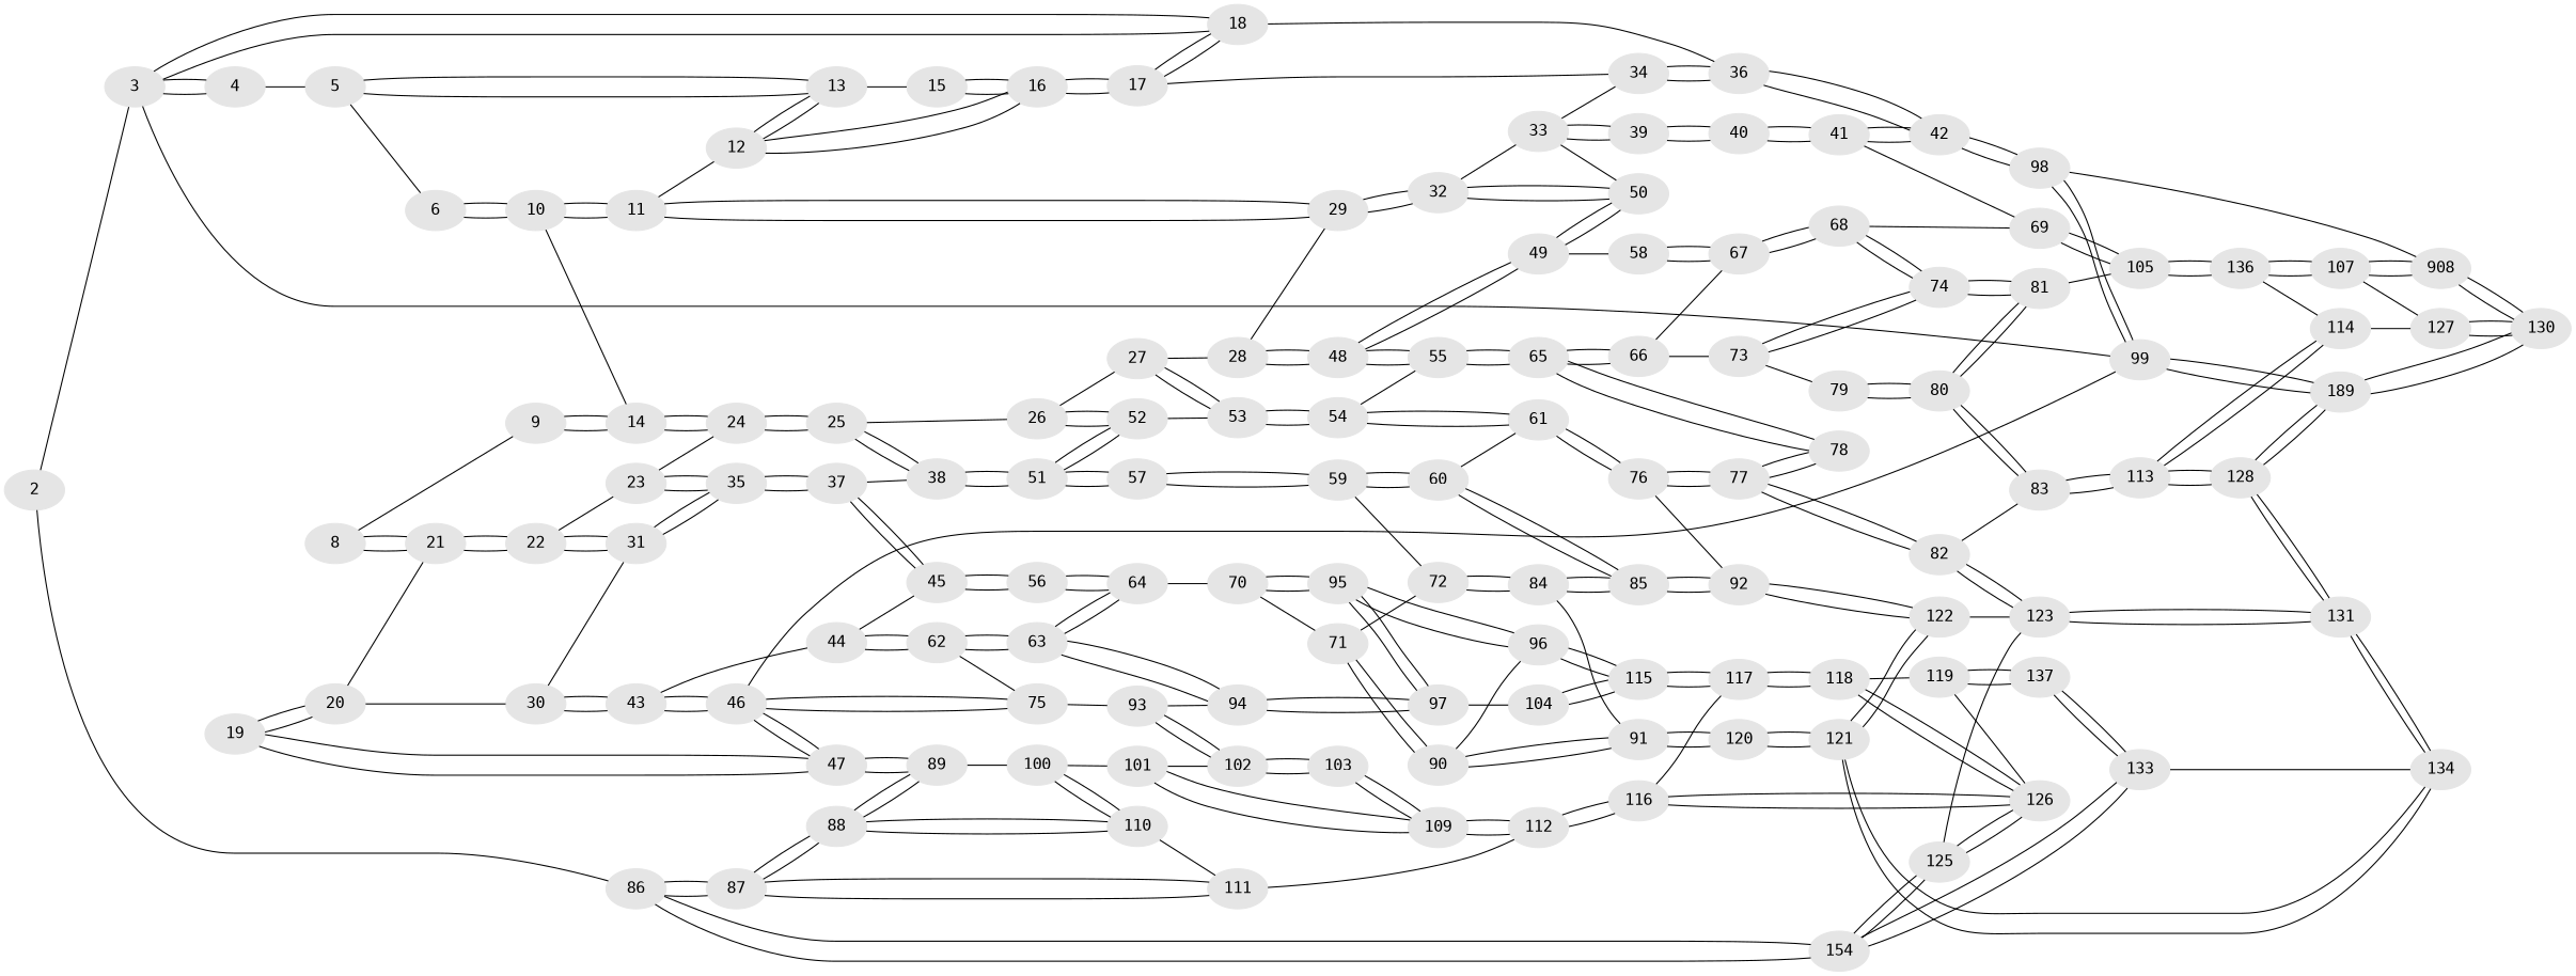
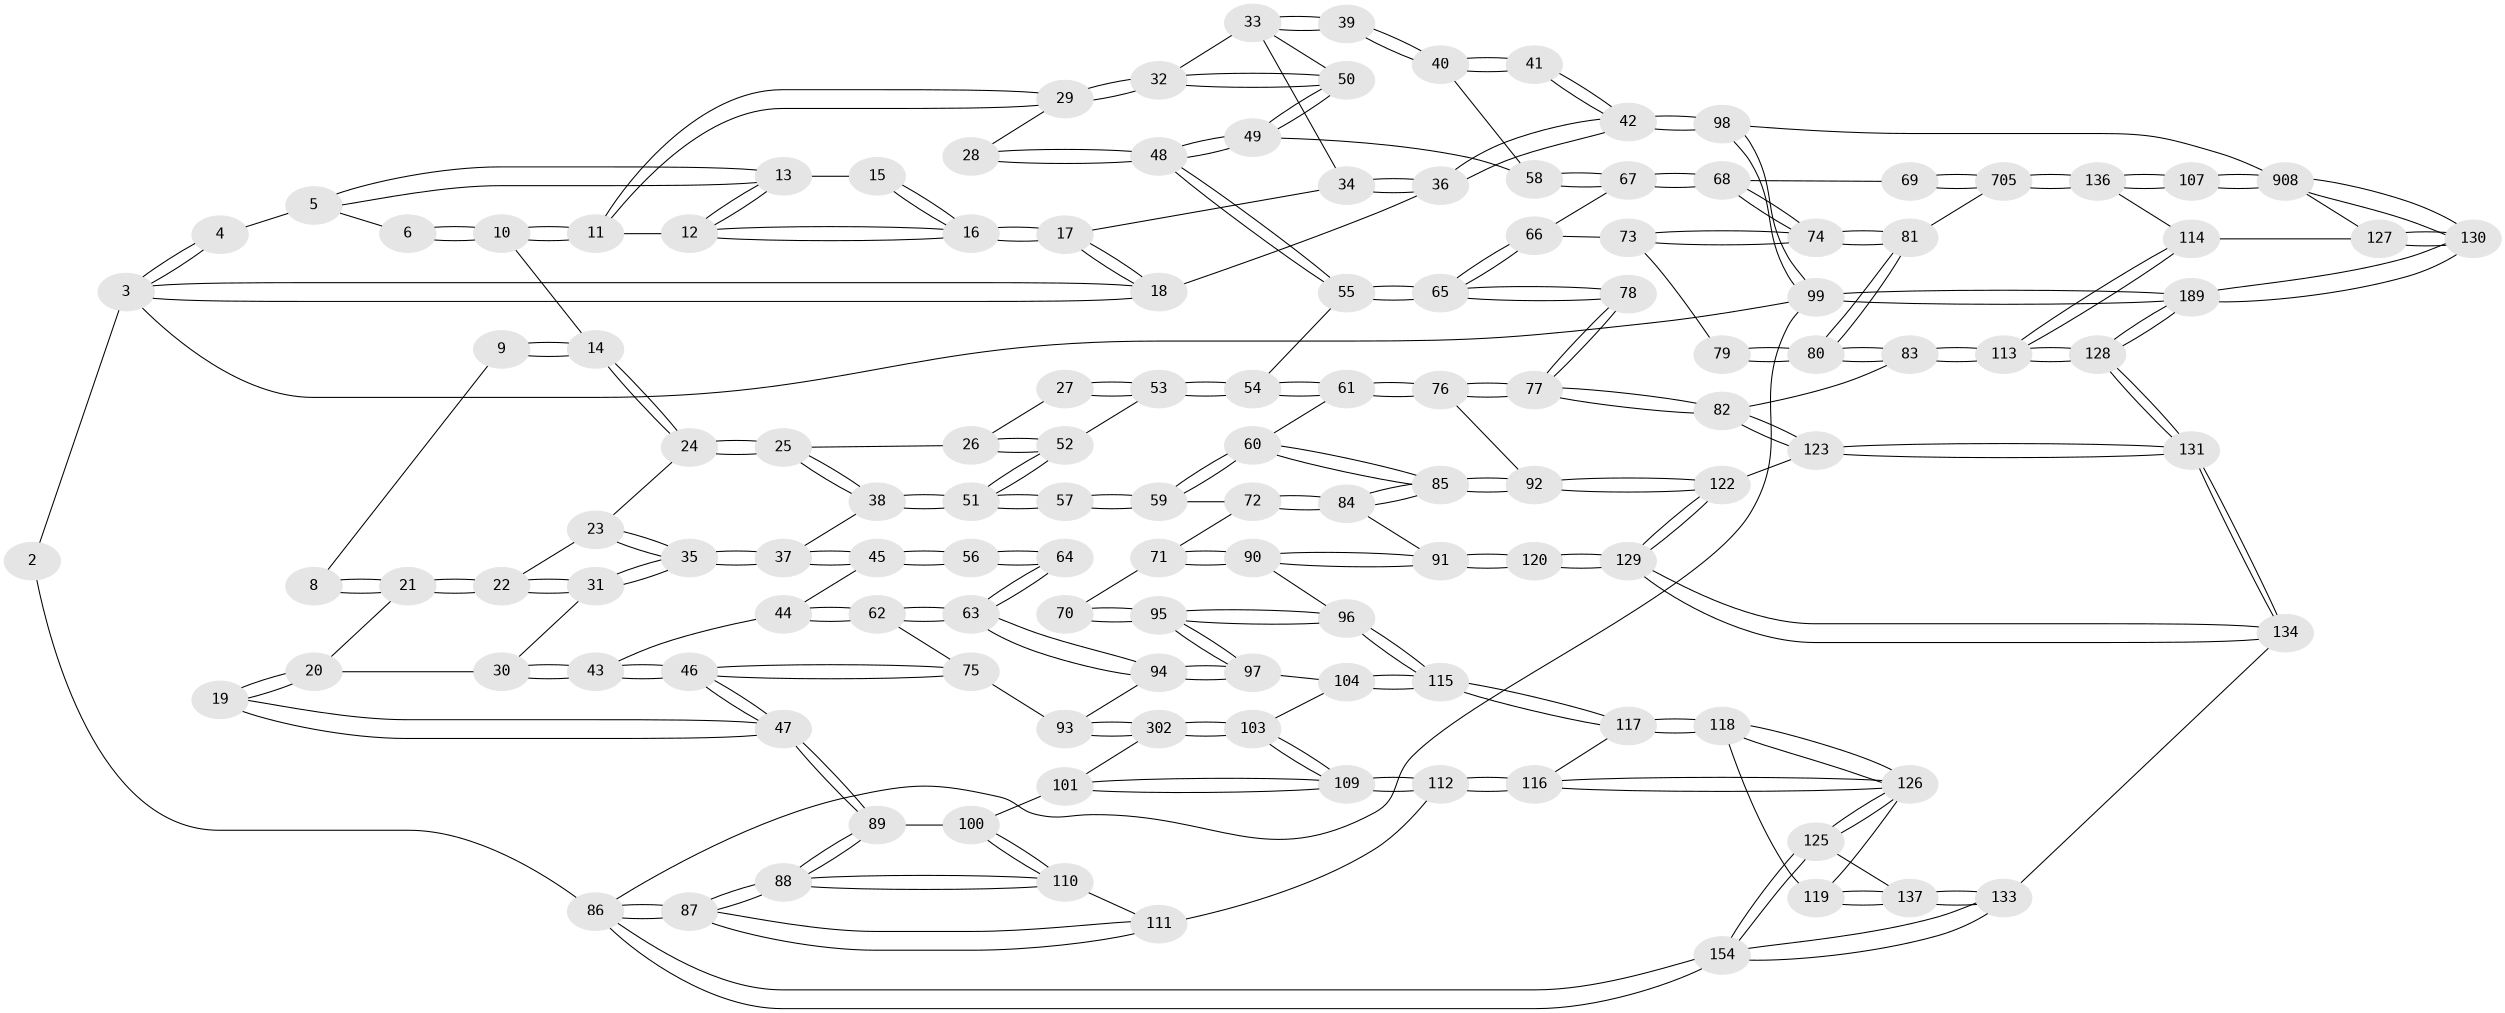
  graph {
    fontname="DejaVu Sans Mono"
    rankdir=LR
    node [color=gray90 fontname="DejaVu Sans Mono" style=filled]
    edge [fontname="DejaVu Sans Mono"]
    2
    3
    86
    8
    9
    21
    4
    18
    99
    19
    20
    47
    87
    n14 [label=154]
    5
    36
    n17 [label=189]
    6
    13
    15
    16
    10
    14
    11
    22
    24
    12
    29
    32
    17
    25
    34
    42
    30
    89
    31
    43
    23
    35
    37
    26
    38
    27
    52
    51
    28
    53
    48
    54
    49
    55
    33
    50
    44
    46
    39
    40
    45
    98
    56
    57
    41
    58
    69
    67
-   105
+   105 [label=705]
    n67 [label=908]
    62
    75
    63
    64
    93
    100
    65
    59
    61
    76
    66
    78
    70
    60
    72
    68
    85
    84
    92
    77
    94
    97
    71
    95
    73
    74
    79
    81
    n96 [label=136]
    90
    96
    91
    80
-   102
+   102 [label=302]
    82
    122
    83
    123
    113
    131
    114
    128
    120
    88
    111
    125
    133
    110
    112
    101
    115
-   121
+   121 [label=129]
    103
    104
    117
    130
    109
    107
    127
    116
    126
    118
    119
    n131 [label=137]
    134
    2 -- 3
    2 -- 86
    3 -- 4
    3 -- 4
    3 -- 18
    3 -- 18
    3 -- 99
-   46 -- 99
+   86 -- 99
    86 -- 87
    86 -- 87
    86 -- n14
    86 -- n14
    8 -- 9
    8 -- 21
    8 -- 21
    9 -- 14
    9 -- 14
    21 -- 22
    21 -- 22
    4 -- 5
    18 -- 36
    99 -- n17
    99 -- n17
    19 -- 20
    19 -- 20
    19 -- 47
    19 -- 47
    20 -- 21
    20 -- 30
    47 -- 89
    47 -- 89
    87 -- 88
    87 -- 88
    87 -- 111
    87 -- 111
    n14 -- 125
    n14 -- 125
    n14 -- 133
    n14 -- 133
    5 -- 6
    5 -- 13
    5 -- 13
    36 -- 42
    36 -- 42
    n17 -- 130
    n17 -- 130
    6 -- 10
    6 -- 10
    13 -- 15
    15 -- 16
    15 -- 16
    16 -- 17
    16 -- 17
    10 -- 14
    10 -- 11
    10 -- 11
    14 -- 24
    14 -- 24
    11 -- 12
    11 -- 29
    11 -- 29
    22 -- 31
    22 -- 31
    22 -- 23
    24 -- 25
    24 -- 25
    12 -- 13
    12 -- 13
    12 -- 16
    12 -- 16
    29 -- 32
    29 -- 32
    32 -- 33
    32 -- 50
    32 -- 50
    17 -- 18
    17 -- 18
    17 -- 34
    25 -- 26
    25 -- 38
    25 -- 38
    34 -- 36
    34 -- 36
    42 -- 98
    42 -- 98
    30 -- 31
    30 -- 43
    30 -- 43
    89 -- 100
    31 -- 35
    31 -- 35
    43 -- 44
    43 -- 46
    43 -- 46
    23 -- 24
    23 -- 35
    23 -- 35
    35 -- 37
    35 -- 37
    37 -- 38
    37 -- 45
    37 -- 45
    26 -- 27
    26 -- 52
    26 -- 52
    38 -- 51
    38 -- 51
-   27 -- 28
    27 -- 53
    27 -- 53
    52 -- 53
    51 -- 52
    51 -- 52
    51 -- 57
    51 -- 57
    28 -- 29
    28 -- 48
    28 -- 48
    53 -- 54
    53 -- 54
    48 -- 49
    48 -- 49
    48 -- 55
    48 -- 55
    54 -- 55
    54 -- 61
    54 -- 61
    49 -- 50
    49 -- 50
    49 -- 58
    55 -- 65
    55 -- 65
    33 -- 34
    33 -- 50
    33 -- 39
    33 -- 39
    44 -- 45
    44 -- 62
    44 -- 62
    46 -- 47
    46 -- 47
    46 -- 75
    46 -- 75
    39 -- 40
    39 -- 40
    40 -- 41
    40 -- 41
+   40 -- 58
    45 -- 56
    45 -- 56
    98 -- 99
    98 -- 99
    98 -- n67
    56 -- 64
    56 -- 64
    57 -- 59
    57 -- 59
    41 -- 42
    41 -- 42
-   41 -- 69
    58 -- 67
    58 -- 67
    69 -- 105
    69 -- 105
    67 -- 68
    67 -- 68
    105 -- n96
    105 -- n96
    n67 -- 130
    n67 -- 130
    62 -- 75
    62 -- 63
    62 -- 63
    75 -- 93
    63 -- 64
    63 -- 64
    63 -- 94
    63 -- 94
-   64 -- 70
    93 -- 94
    93 -- 102
    93 -- 102
    100 -- 110
    100 -- 110
    100 -- 101
    65 -- 66
    65 -- 66
    65 -- 78
    65 -- 78
    59 -- 60
    59 -- 60
    59 -- 72
    61 -- 76
    61 -- 76
    76 -- 92
    76 -- 77
    76 -- 77
    66 -- 67
    66 -- 73
    70 -- 71
    70 -- 95
    70 -- 95
    60 -- 61
    60 -- 85
    60 -- 85
    72 -- 84
    72 -- 84
    68 -- 69
    68 -- 74
    68 -- 74
    85 -- 92
    85 -- 92
    84 -- 85
    84 -- 85
    84 -- 91
    92 -- 122
    92 -- 122
    77 -- 78
    77 -- 78
    77 -- 82
    77 -- 82
    94 -- 97
    94 -- 97
    97 -- 104
    71 -- 72
    71 -- 90
    71 -- 90
    95 -- 97
    95 -- 97
    95 -- 96
    95 -- 96
    73 -- 74
    73 -- 74
    73 -- 79
    74 -- 81
    74 -- 81
    79 -- 80
    79 -- 80
    81 -- 105
    n96 -- 114
    n96 -- 107
    n96 -- 107
    90 -- 96
    90 -- 91
    90 -- 91
    96 -- 115
    96 -- 115
    91 -- 120
    91 -- 120
    80 -- 81
    80 -- 81
    80 -- 83
    80 -- 83
    102 -- 103
    102 -- 103
    82 -- 83
    82 -- 123
    82 -- 123
    122 -- 123
    83 -- 113
    83 -- 113
    123 -- 131
    123 -- 131
    113 -- 114
    113 -- 114
    113 -- 128
    113 -- 128
    131 -- 134
    131 -- 134
    114 -- 127
    128 -- n17
    128 -- n17
    128 -- 131
    128 -- 131
    120 -- 121
    120 -- 121
    88 -- 89
    88 -- 89
    88 -- 110
    88 -- 110
    111 -- 112
    125 -- 126
    125 -- 126
-   125 -- 123
+   125 -- n131
    133 -- 134
    110 -- 111
    112 -- 116
    112 -- 116
    101 -- 102
    101 -- 109
    101 -- 109
    115 -- 117
    115 -- 117
    121 -- 122
    121 -- 122
    121 -- 134
    121 -- 134
+   103 -- 104
    103 -- 109
    103 -- 109
    104 -- 115
    104 -- 115
    117 -- 118
    117 -- 118
    109 -- 112
    109 -- 112
    107 -- n67
    107 -- n67
-   107 -- 127
+   n67 -- 127
    127 -- 130
    127 -- 130
    116 -- 117
    116 -- 126
    116 -- 126
    118 -- 126
    118 -- 126
    118 -- 119
    119 -- 126
    119 -- n131
    119 -- n131
    n131 -- 133
    n131 -- 133
  }
